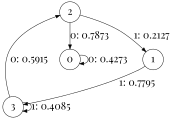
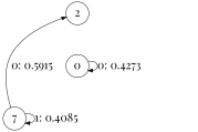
  digraph {
    fontname="Playfair Display"
    node [fontname="Playfair Display" fontsize=24 shape=circle]
    edge [fontname="Playfair Display" fontsize=24]
    0
-   1
-   3
+   3 [label=7]
    2
    0 -> 0 [label="0: 0.4273   "]
-   1 -> 3 [label="1: 0.7795   "]
    3 -> 3 [label="1: 0.4085   "]
    3 -> 2 [label="0: 0.5915   "]
-   2 -> 0 [label="0: 0.7873   "]
-   2 -> 1 [label="1: 0.2127   "]
  }
